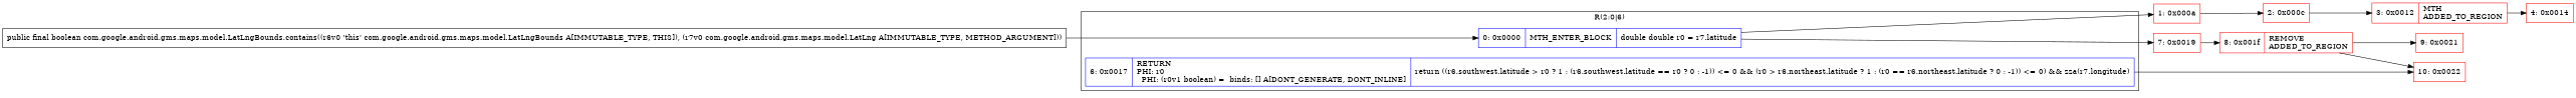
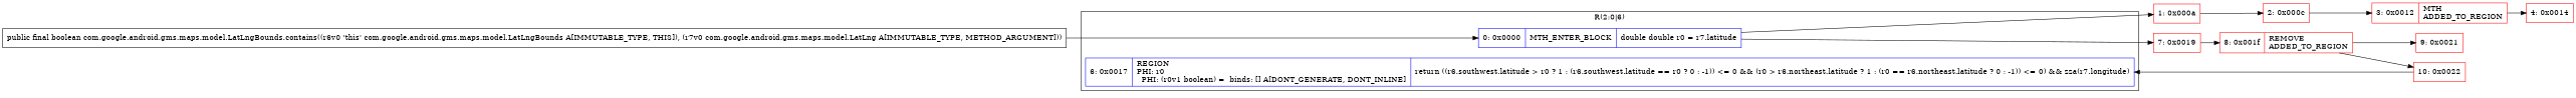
  digraph {
    rankdir=LR
    node [color=red shape=record]
    n1 [color=blue label="{0\:\ 0x0000|MTH_ENTER_BLOCK\l|double double r0 = r7.latitude\l}"]
-   n2 [color=blue label="{6\:\ 0x0017|RETURN\lPHI: r0 \l  PHI: (r0v1 boolean) =  binds: [] A[DONT_GENERATE, DONT_INLINE]\l|return ((r6.southwest.latitude \> r0 ? 1 : (r6.southwest.latitude == r0 ? 0 : \-1)) \<= 0 && (r0 \> r6.northeast.latitude ? 1 : (r0 == r6.northeast.latitude ? 0 : \-1)) \<= 0) && zza(r7.longitude)\l}"]
+   n2 [color=blue label="{6\:\ 0x0017|REGION\lPHI: r0 \l  PHI: (r0v1 boolean) =  binds: [] A[DONT_GENERATE, DONT_INLINE]\l|return ((r6.southwest.latitude \> r0 ? 1 : (r6.southwest.latitude == r0 ? 0 : \-1)) \<= 0 && (r0 \> r6.northeast.latitude ? 1 : (r0 == r6.northeast.latitude ? 0 : \-1)) \<= 0) && zza(r7.longitude)\l}"]
    n3 [label="{1\:\ 0x000a}"]
    n4 [label="{7\:\ 0x0019}"]
    n5 [label="{10\:\ 0x0022}"]
    n6 [label="{2\:\ 0x000c}"]
    n7 [label="{8\:\ 0x001f|REMOVE\lADDED_TO_REGION\l}"]
    n8 [label="{3\:\ 0x0012|MTH\lADDED_TO_REGION\l}"]
    n9 [label="{4\:\ 0x0014}"]
    n10 [label="{9\:\ 0x0021}"]
    n11 [label="{public final boolean com.google.android.gms.maps.model.LatLngBounds.contains((r6v0 'this' com.google.android.gms.maps.model.LatLngBounds A[IMMUTABLE_TYPE, THIS]), (r7v0 com.google.android.gms.maps.model.LatLng A[IMMUTABLE_TYPE, METHOD_ARGUMENT])) }" color=""]
    subgraph cluster_1 {
      label="R(2:0|6)"
      n1
      n2
    }
    n1 -> n3
    n1 -> n4
-   n2 -> n5
+   n5 -> n2
    n3 -> n6
    n4 -> n7
    n6 -> n8
    n7 -> n5
    n7 -> n10
    n8 -> n9
    n11 -> n1
  }
